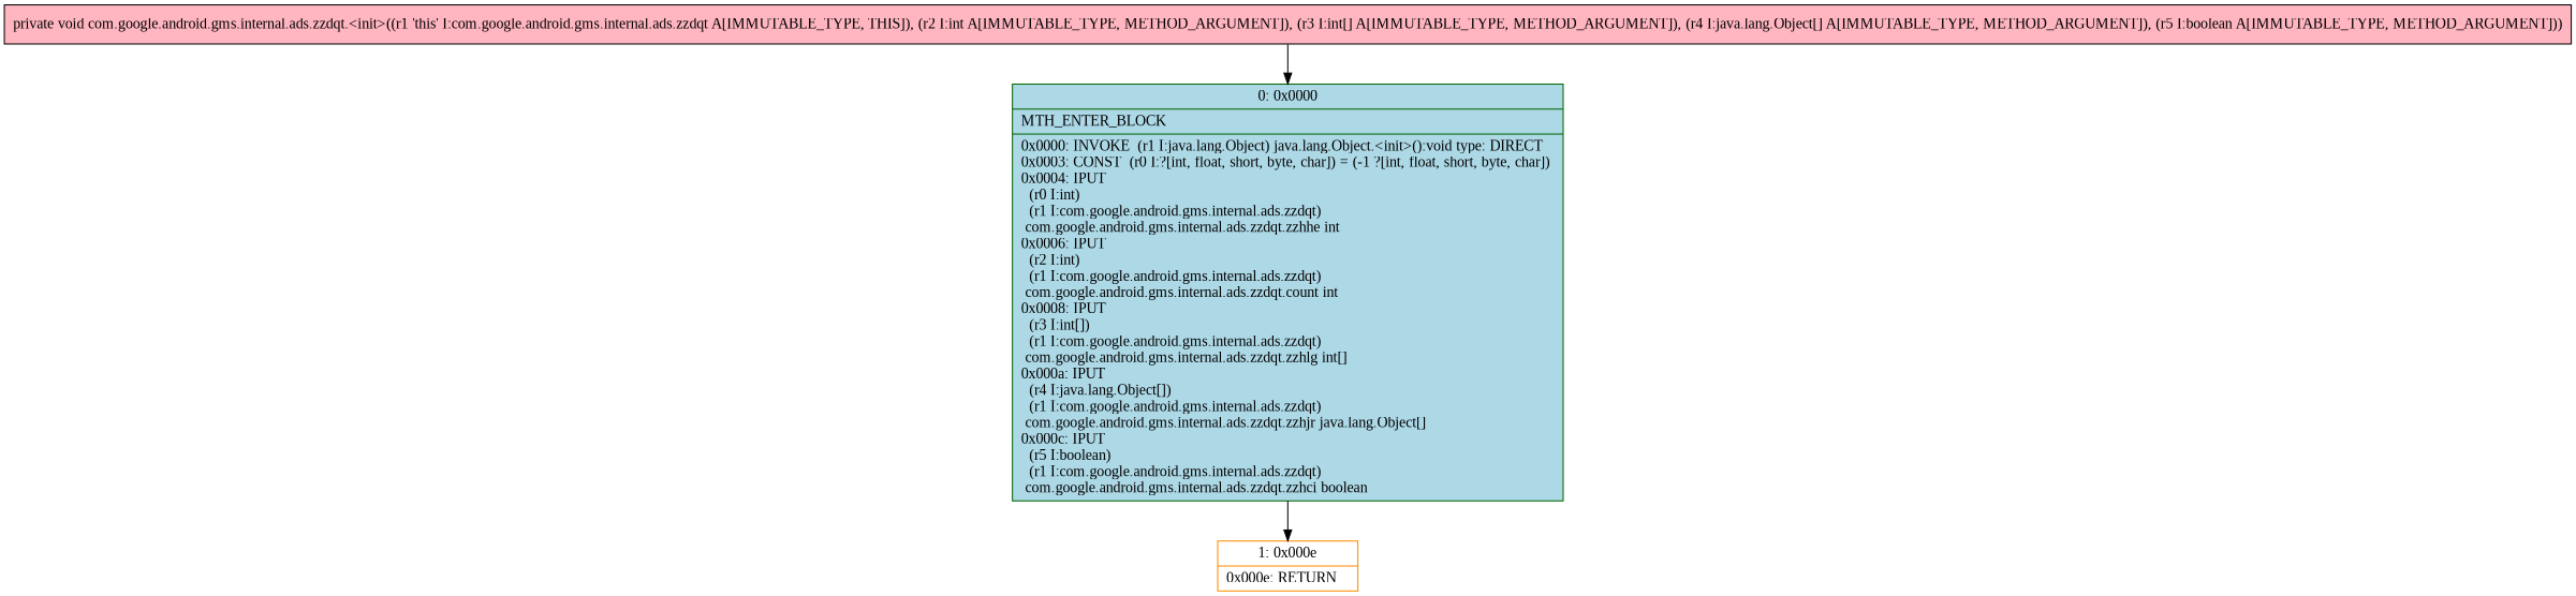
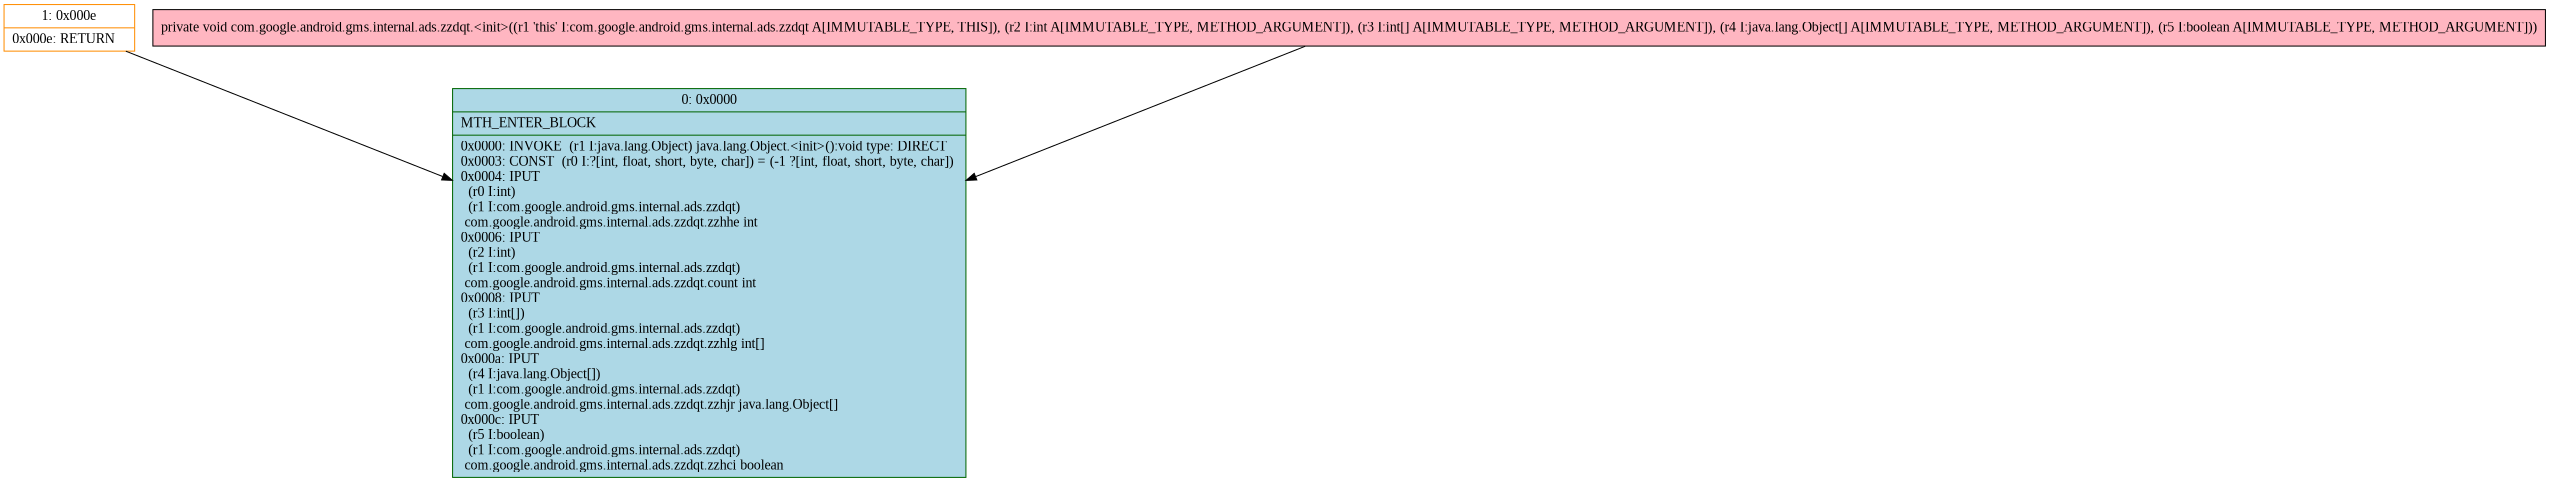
  digraph {
    fontname="Liberation Serif"
    node [shape=record style=filled fontname="Liberation Serif"]
    edge [fontname="Liberation Serif"]
    n1 [label="{0\:\ 0x0000|MTH_ENTER_BLOCK\l|0x0000: INVOKE  (r1 I:java.lang.Object) java.lang.Object.\<init\>():void type: DIRECT \l0x0003: CONST  (r0 I:?[int, float, short, byte, char]) = (\-1 ?[int, float, short, byte, char]) \l0x0004: IPUT  \l  (r0 I:int)\l  (r1 I:com.google.android.gms.internal.ads.zzdqt)\l com.google.android.gms.internal.ads.zzdqt.zzhhe int \l0x0006: IPUT  \l  (r2 I:int)\l  (r1 I:com.google.android.gms.internal.ads.zzdqt)\l com.google.android.gms.internal.ads.zzdqt.count int \l0x0008: IPUT  \l  (r3 I:int[])\l  (r1 I:com.google.android.gms.internal.ads.zzdqt)\l com.google.android.gms.internal.ads.zzdqt.zzhlg int[] \l0x000a: IPUT  \l  (r4 I:java.lang.Object[])\l  (r1 I:com.google.android.gms.internal.ads.zzdqt)\l com.google.android.gms.internal.ads.zzdqt.zzhjr java.lang.Object[] \l0x000c: IPUT  \l  (r5 I:boolean)\l  (r1 I:com.google.android.gms.internal.ads.zzdqt)\l com.google.android.gms.internal.ads.zzdqt.zzhci boolean \l}" fillcolor=lightblue color=darkgreen]
    n2 [label="{1\:\ 0x000e|0x000e: RETURN   \l}" fillcolor=white color=darkorange]
    n3 [label="{private void com.google.android.gms.internal.ads.zzdqt.\<init\>((r1 'this' I:com.google.android.gms.internal.ads.zzdqt A[IMMUTABLE_TYPE, THIS]), (r2 I:int A[IMMUTABLE_TYPE, METHOD_ARGUMENT]), (r3 I:int[] A[IMMUTABLE_TYPE, METHOD_ARGUMENT]), (r4 I:java.lang.Object[] A[IMMUTABLE_TYPE, METHOD_ARGUMENT]), (r5 I:boolean A[IMMUTABLE_TYPE, METHOD_ARGUMENT])) }" fillcolor=lightpink color=black]
-   n1 -> n2
+   n2 -> n1
    n3 -> n1
  }
